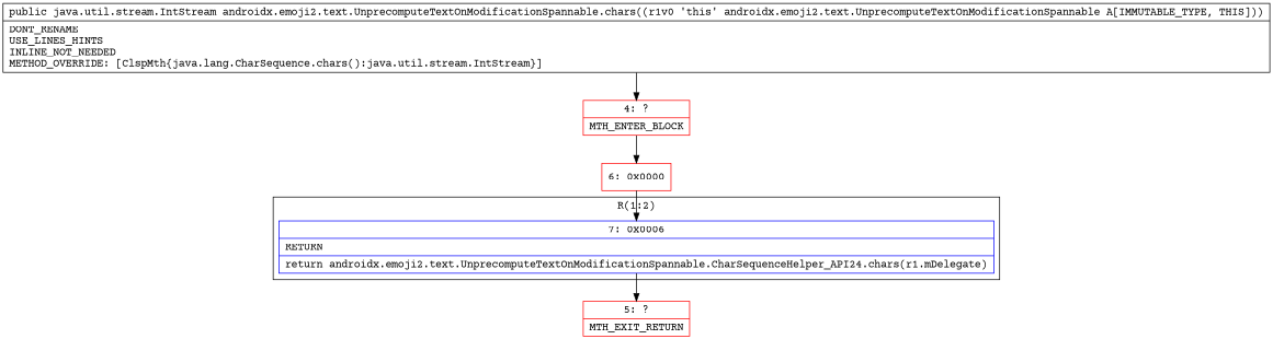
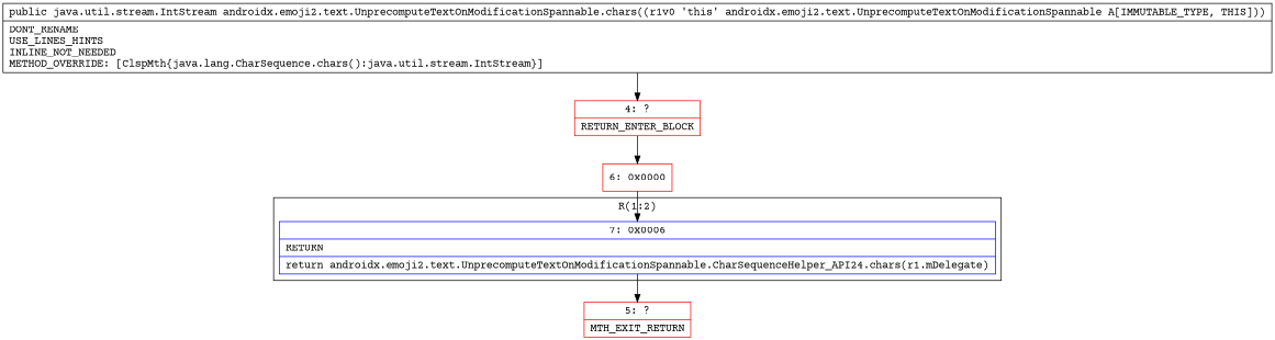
  digraph {
    fontname="Courier Prime"
    node [color=red fontname="Courier Prime" shape=record]
    edge [fontname="Courier Prime"]
    n1 [color=blue label="{7\:\ 0x0006|RETURN\l|return androidx.emoji2.text.UnprecomputeTextOnModificationSpannable.CharSequenceHelper_API24.chars(r1.mDelegate)\l}"]
    n2 [label="{5\:\ ?|MTH_EXIT_RETURN\l}"]
-   n3 [label="{4\:\ ?|MTH_ENTER_BLOCK\l}"]
+   n3 [label="{4\:\ ?|RETURN_ENTER_BLOCK\l}"]
    n4 [label="{6\:\ 0x0000}"]
    n5 [label="{public java.util.stream.IntStream androidx.emoji2.text.UnprecomputeTextOnModificationSpannable.chars((r1v0 'this' androidx.emoji2.text.UnprecomputeTextOnModificationSpannable A[IMMUTABLE_TYPE, THIS]))  | DONT_RENAME\lUSE_LINES_HINTS\lINLINE_NOT_NEEDED\lMETHOD_OVERRIDE: [ClspMth\{java.lang.CharSequence.chars():java.util.stream.IntStream\}]\l}" color=""]
    subgraph cluster_1 {
      label="R(1:2)"
      n1
    }
    n1 -> n2
    n3 -> n4
    n4 -> n1
    n5 -> n3
  }
